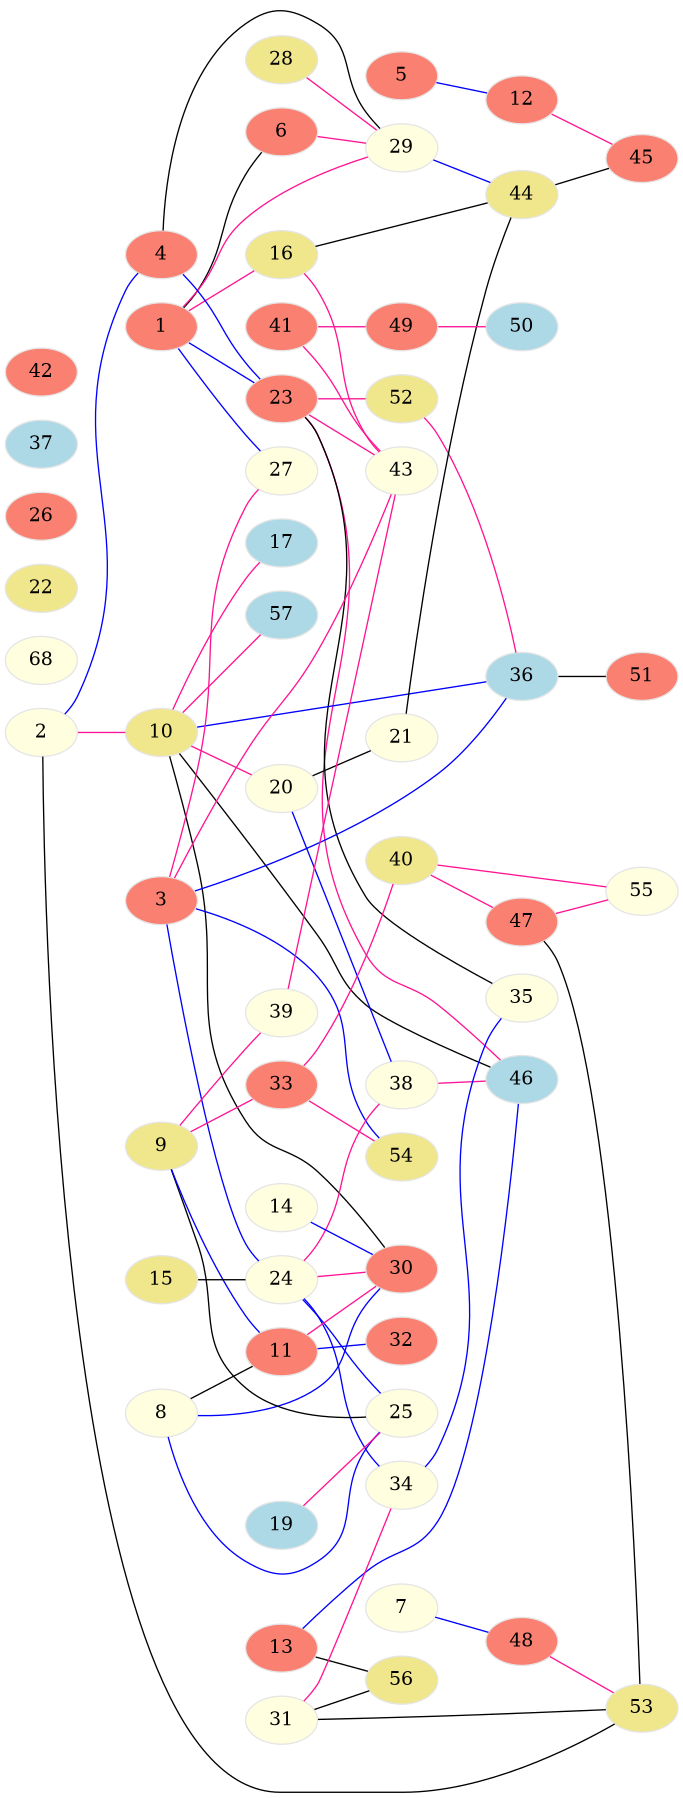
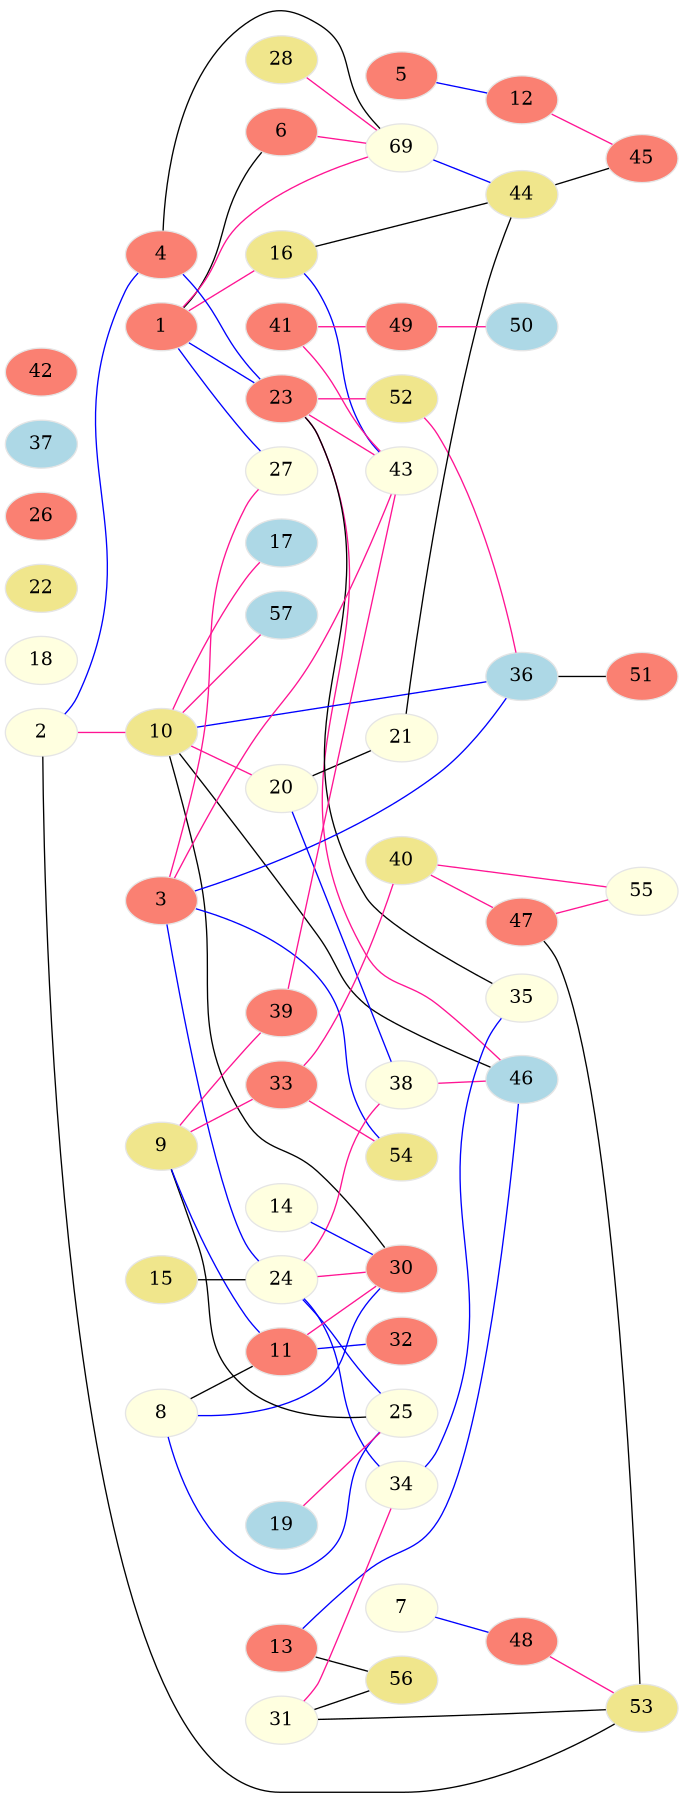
  graph {
    rankdir=LR
    node [color=gray90 fillcolor=salmon style=filled]
    edge [color=deeppink]
    1
    6
    16 [fillcolor=khaki]
    23
    27 [fillcolor=lightyellow]
-   29 [fillcolor=lightyellow]
+   29 [fillcolor=lightyellow label=69]
    43 [fillcolor=lightyellow]
    44 [fillcolor=khaki]
    46 [fillcolor=lightblue]
    35 [fillcolor=lightyellow]
    52 [fillcolor=khaki]
    2 [fillcolor=lightyellow]
    4
    10 [fillcolor=khaki]
    53 [fillcolor=khaki]
    36 [fillcolor=lightblue]
    30
    17 [fillcolor=lightblue]
    20 [fillcolor=lightyellow]
    57 [fillcolor=lightblue]
    3
    24 [fillcolor=lightyellow]
    54 [fillcolor=khaki]
    25 [fillcolor=lightyellow]
    38 [fillcolor=lightyellow]
    34 [fillcolor=lightyellow]
    51
    5
    12
    45
    7 [fillcolor=lightyellow]
    48
    8 [fillcolor=lightyellow]
    11
    32
    9 [fillcolor=khaki]
    33
-   39 [fillcolor=lightyellow]
+   39
    40 [fillcolor=khaki]
    21 [fillcolor=lightyellow]
    13
    56 [fillcolor=khaki]
    14 [fillcolor=lightyellow]
    15 [fillcolor=khaki]
-   18 [fillcolor=lightyellow label=68]
+   18 [fillcolor=lightyellow]
    19 [fillcolor=lightblue]
    22 [fillcolor=khaki]
    26
    28 [fillcolor=khaki]
    31 [fillcolor=lightyellow]
    47
    55 [fillcolor=lightyellow]
    37 [fillcolor=lightblue]
    41
    49
    50 [fillcolor=lightblue]
    42
    1 -- 6 [color=black]
    1 -- 16
    1 -- 23 [color=blue]
    1 -- 27 [color=blue]
    1 -- 29
    6 -- 29
-   16 -- 43
+   16 -- 43 [color=blue]
    16 -- 44 [color=black]
    23 -- 43
    23 -- 46
    23 -- 35 [color=black]
    23 -- 52
    29 -- 44 [color=blue]
    44 -- 45 [color=black]
    52 -- 36
    2 -- 4 [color=blue]
    2 -- 10
    2 -- 53 [color=black]
    4 -- 23 [color=blue]
    4 -- 29 [color=black]
    10 -- 46 [color=black]
    10 -- 36 [color=blue]
    10 -- 30 [color=black]
    10 -- 17
    10 -- 20
    10 -- 57
    36 -- 51 [color=black]
    20 -- 38 [color=blue]
    20 -- 21 [color=black]
    3 -- 27
    3 -- 43
    3 -- 36 [color=blue]
    3 -- 24 [color=blue]
    3 -- 54 [color=blue]
    24 -- 30
    24 -- 25 [color=blue]
    24 -- 38
    24 -- 34 [color=blue]
    38 -- 46
    34 -- 35 [color=blue]
    5 -- 12 [color=blue]
    12 -- 45
    7 -- 48 [color=blue]
    48 -- 53
    8 -- 30 [color=blue]
    8 -- 25 [color=blue]
    8 -- 11 [color=black]
    11 -- 30
    11 -- 32 [color=blue]
    9 -- 25 [color=black]
    9 -- 11 [color=blue]
    9 -- 33
    9 -- 39
    33 -- 54
    33 -- 40
    39 -- 43
    40 -- 47
    40 -- 55
    21 -- 44 [color=black]
    13 -- 46 [color=blue]
    13 -- 56 [color=black]
    14 -- 30 [color=blue]
    15 -- 24 [color=black]
    19 -- 25
    28 -- 29
    31 -- 53 [color=black]
    31 -- 34
    31 -- 56 [color=black]
    47 -- 53 [color=black]
    47 -- 55
    41 -- 43
    41 -- 49
    49 -- 50
  }
